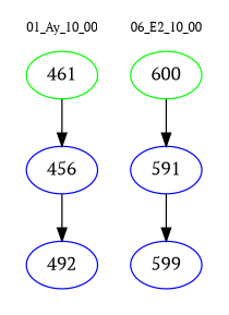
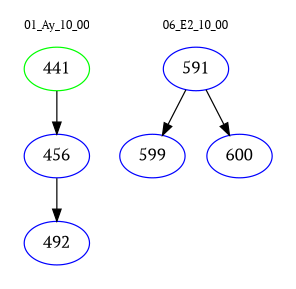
  digraph {
    fontname="PT Serif"
    node [color=blue fontname="PT Serif"]
    edge [color=black fontname="PT Serif"]
    n1 [label=456]
    n2 [label=492]
-   n3 [color=green label=461]
+   n3 [color=green label=441]
    n4 [label=591]
    n5 [label=599]
-   n6 [color=green label=600]
+   n6 [label=600]
    subgraph cluster_1 {
      color=white
      fontsize=10
      label="01_Ay_10_00"
      n1
      n2
      n3
    }
    subgraph cluster_2 {
      color=white
      fontsize=10
      label="06_E2_10_00"
      n4
      n5
      n6
    }
    n1 -> n2
    n3 -> n1
    n4 -> n5
-   n6 -> n4
+   n4 -> n6
  }
